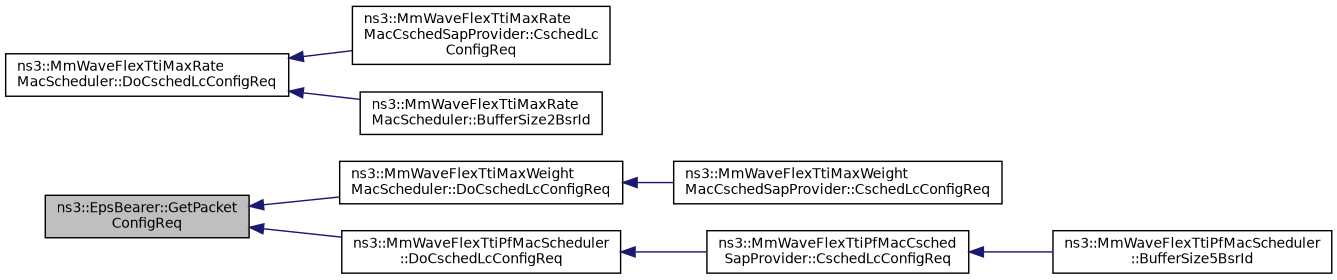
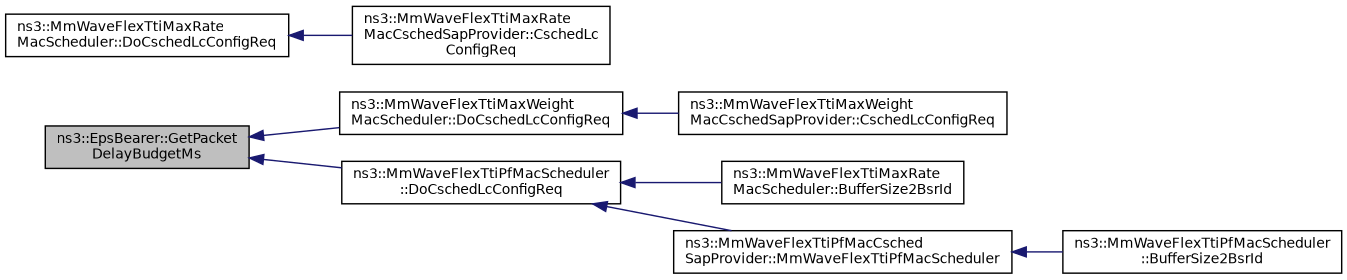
  digraph {
    rankdir=LR
    node [color=black fillcolor=white fontname=Helvetica fontsize=10 shape=record style=filled]
    edge [color=midnightblue dir=back fontname=Helvetica fontsize=10 labelfontname=Helvetica labelfontsize=10 style=solid]
-   n1 [fillcolor=grey75 fontcolor=black height=0.2 label="ns3::EpsBearer::GetPacket\lConfigReq" width=0.4]
+   n1 [fillcolor=grey75 fontcolor=black height=0.2 label="ns3::EpsBearer::GetPacket\lDelayBudgetMs" width=0.4]
    n2 [height=0.2 label="ns3::MmWaveFlexTtiMaxWeight\lMacScheduler::DoCschedLcConfigReq" width=0.4]
    n3 [height=0.2 label="ns3::MmWaveFlexTtiPfMacScheduler\l::DoCschedLcConfigReq" width=0.4]
    n4 [height=0.2 label="ns3::MmWaveFlexTtiMaxRate\lMacScheduler::DoCschedLcConfigReq" width=0.4]
    n5 [height=0.2 label="ns3::MmWaveFlexTtiMaxRate\lMacCschedSapProvider::CschedLc\lConfigReq" width=0.4]
    n6 [height=0.2 label="ns3::MmWaveFlexTtiMaxRate\lMacScheduler::BufferSize2BsrId" width=0.4]
    n7 [height=0.2 label="ns3::MmWaveFlexTtiMaxWeight\lMacCschedSapProvider::CschedLcConfigReq" width=0.4]
-   n8 [height=0.2 label="ns3::MmWaveFlexTtiPfMacCsched\lSapProvider::CschedLcConfigReq" width=0.4]
-   n9 [height=0.2 label="ns3::MmWaveFlexTtiPfMacScheduler\l::BufferSize5BsrId" width=0.4]
+   n8 [height=0.2 label="ns3::MmWaveFlexTtiPfMacCsched\lSapProvider::MmWaveFlexTtiPfMacScheduler" width=0.4]
+   n9 [height=0.2 label="ns3::MmWaveFlexTtiPfMacScheduler\l::BufferSize2BsrId" width=0.4]
    n1 -> n2
    n1 -> n3
    n2 -> n7
    n3 -> n8
    n4 -> n5
-   n4 -> n6
+   n3 -> n6
    n8 -> n9
  }
